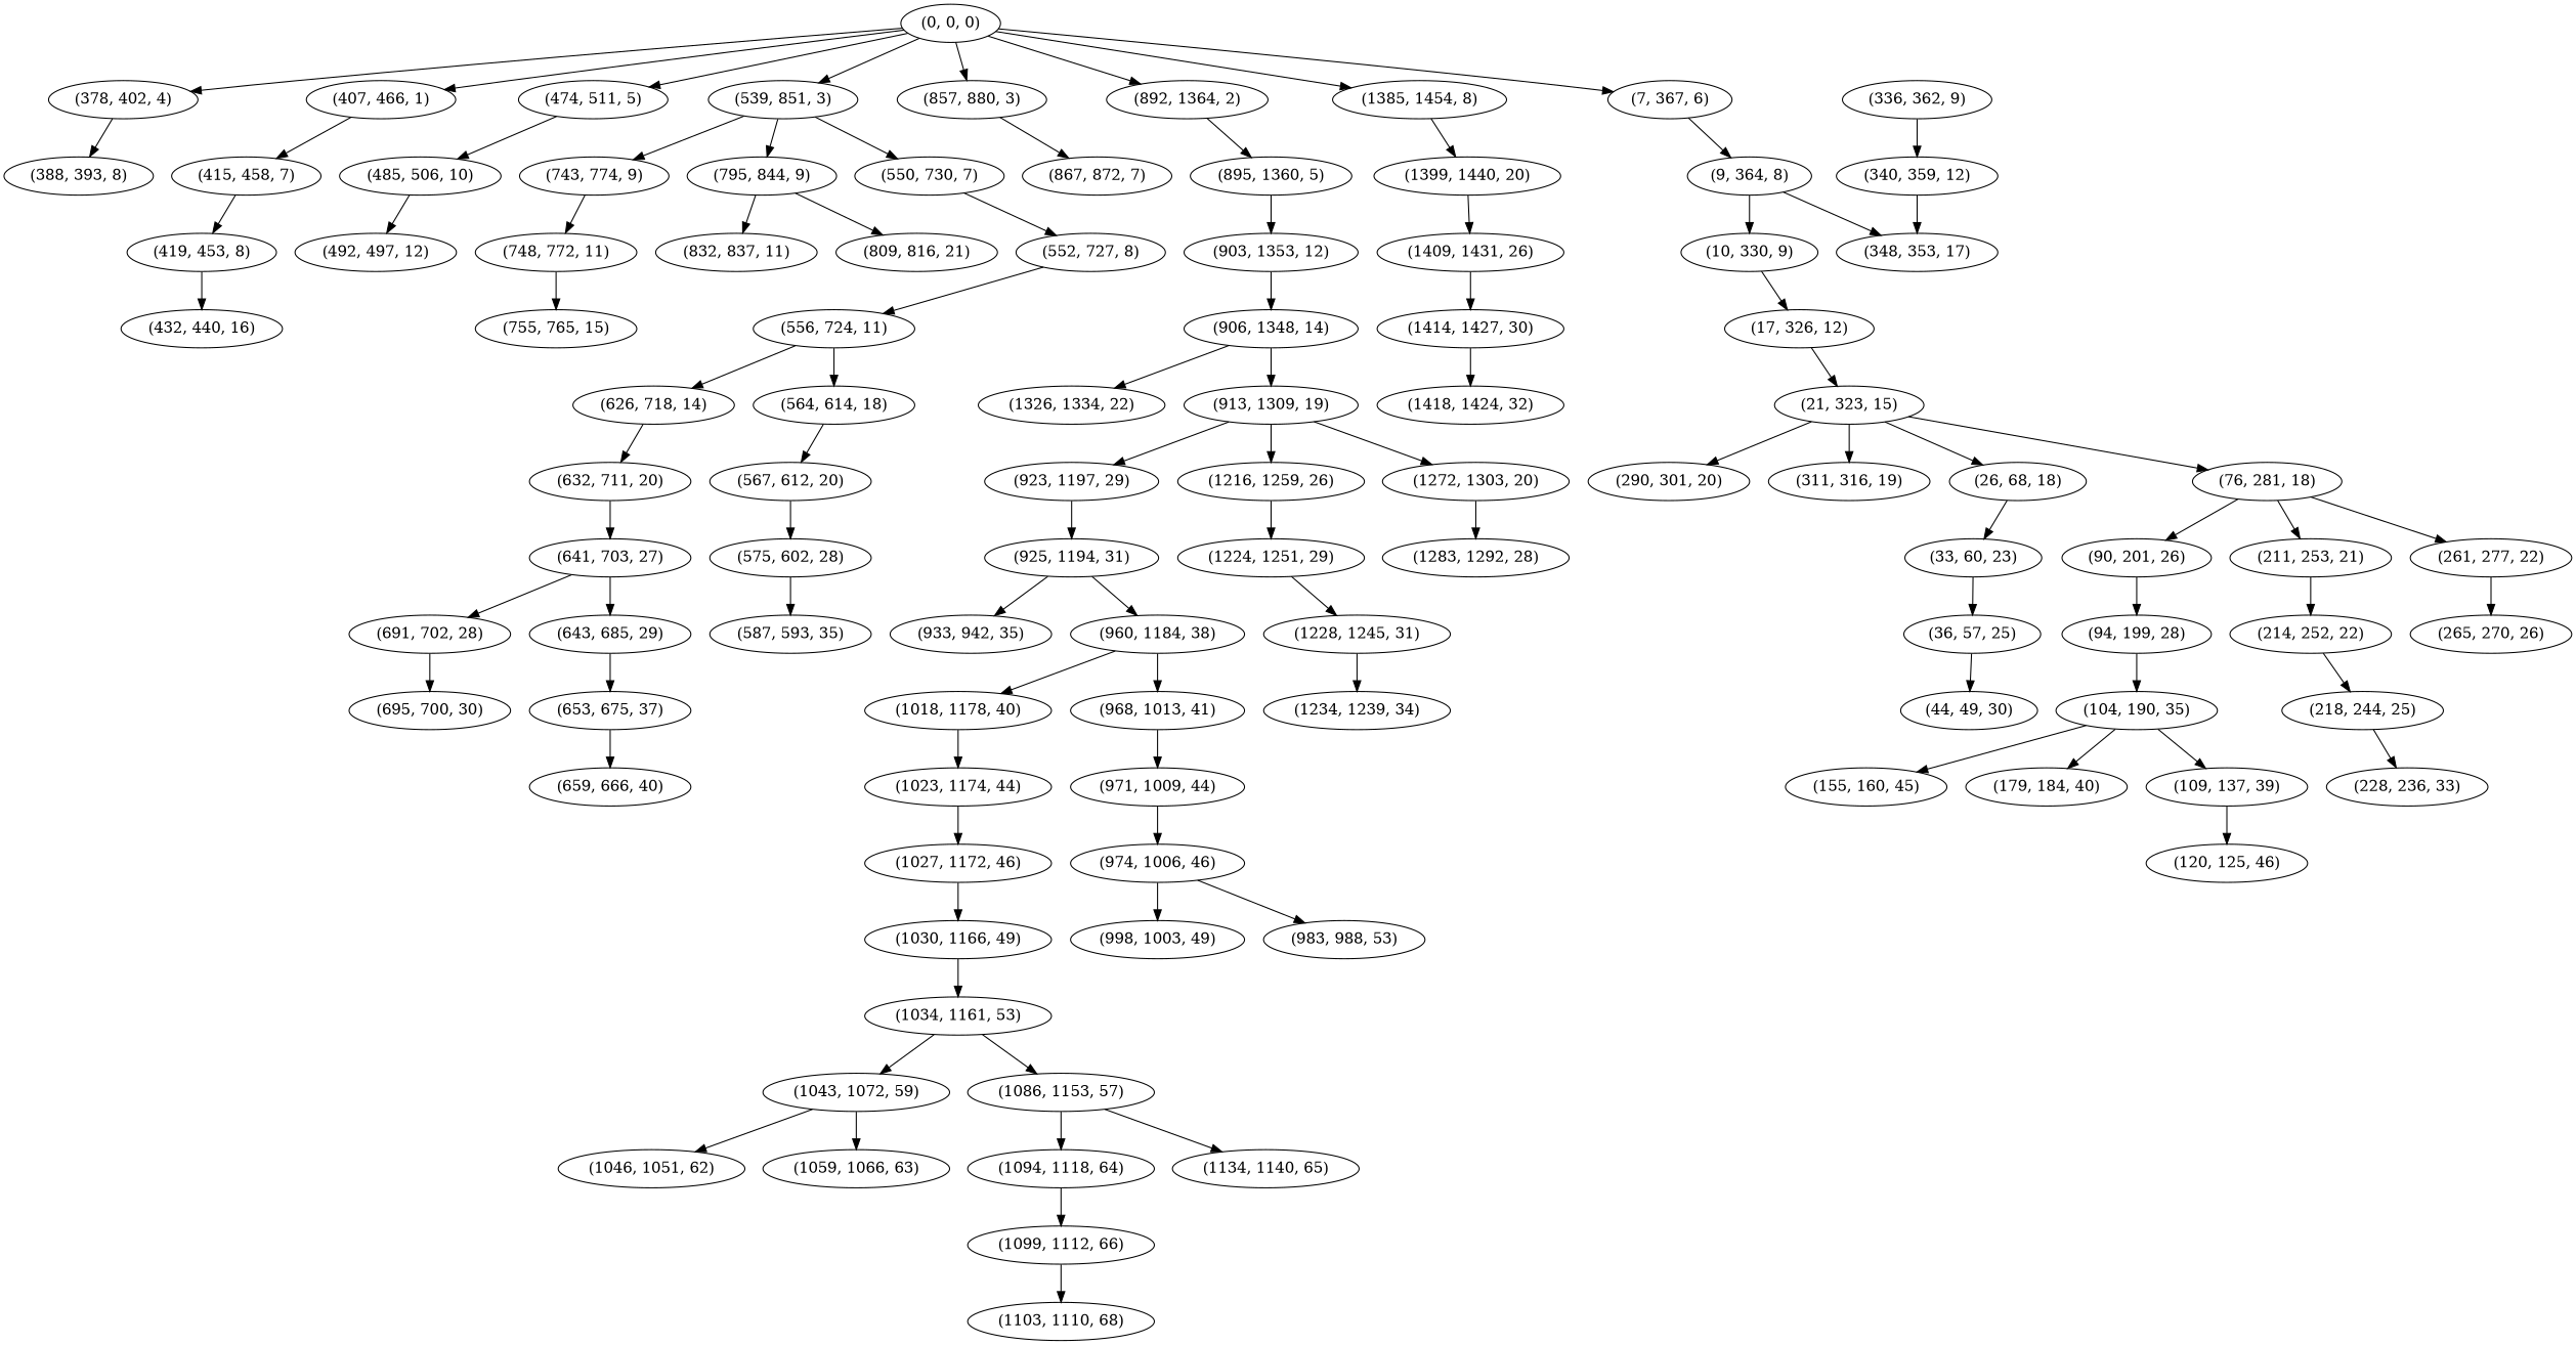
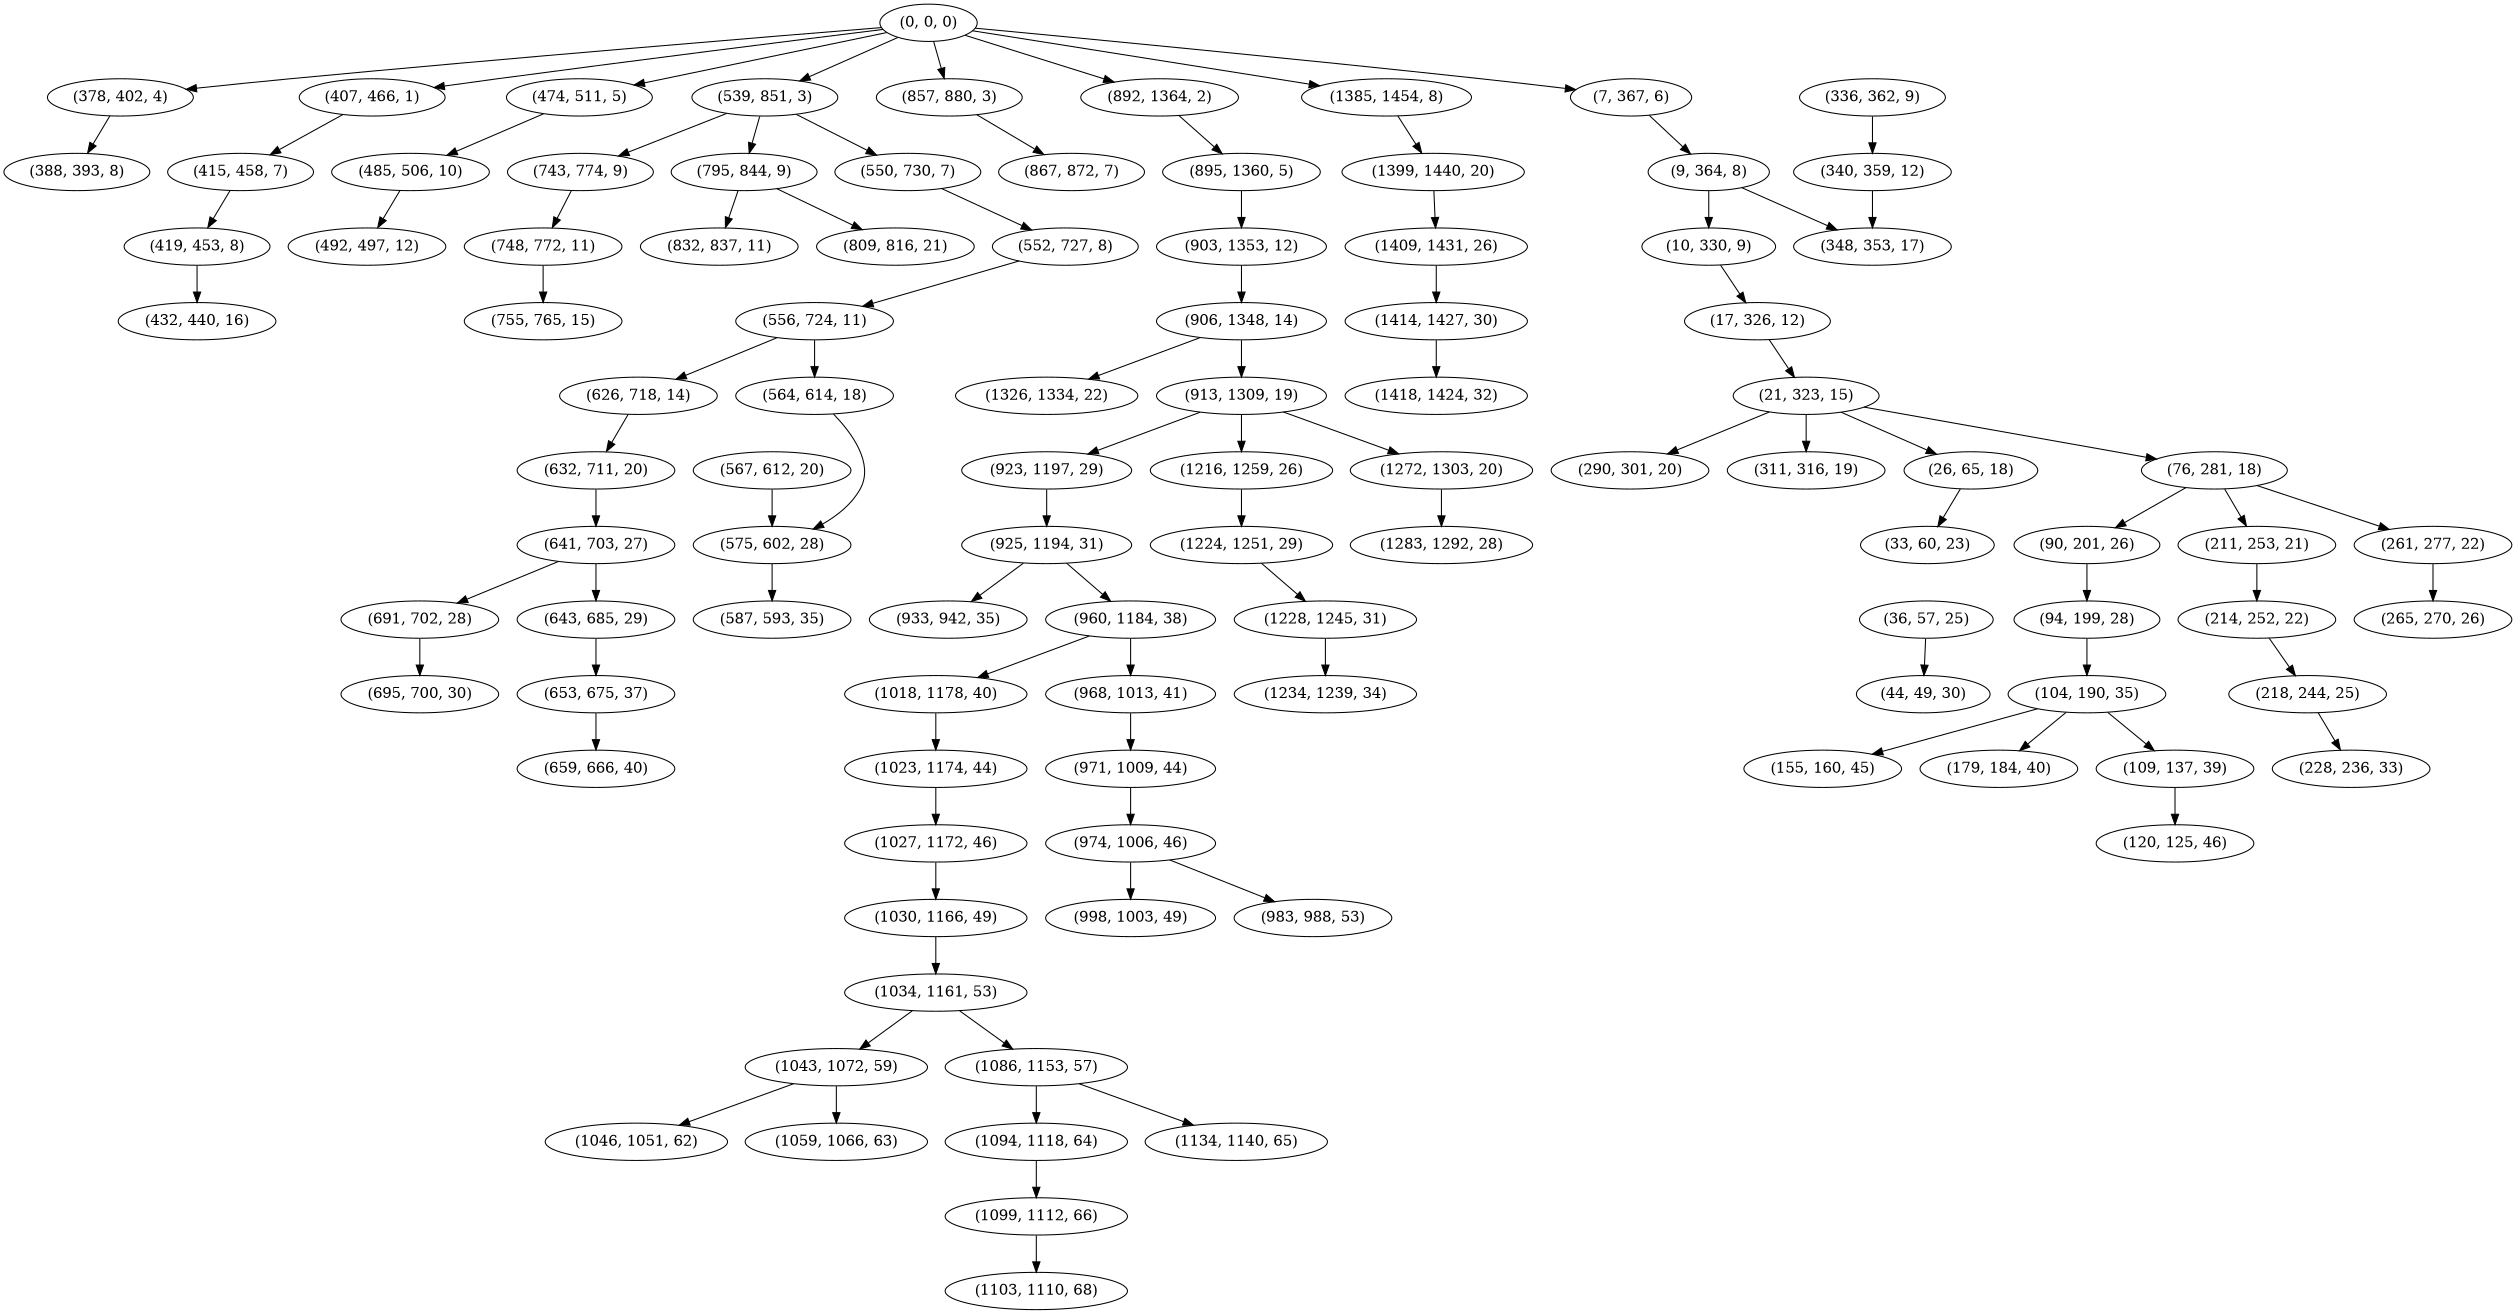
  digraph {
    "(0, 0, 0)"
    "(7, 367, 6)"
    "(378, 402, 4)"
    "(407, 466, 1)"
    "(474, 511, 5)"
    "(539, 851, 3)"
    "(857, 880, 3)"
    "(892, 1364, 2)"
    "(1385, 1454, 8)"
    "(9, 364, 8)"
    "(388, 393, 8)"
    "(415, 458, 7)"
    "(485, 506, 10)"
    "(550, 730, 7)"
    "(743, 774, 9)"
    "(795, 844, 9)"
    "(867, 872, 7)"
    "(895, 1360, 5)"
    "(1399, 1440, 20)"
    "(10, 330, 9)"
    "(348, 353, 17)"
    "(17, 326, 12)"
    "(336, 362, 9)"
    "(340, 359, 12)"
    "(21, 323, 15)"
-   "(26, 65, 18)" [label="(26, 68, 18)"]
+   "(26, 65, 18)"
    "(76, 281, 18)"
    n28 [label="(290, 301, 20)"]
    "(311, 316, 19)"
    "(33, 60, 23)"
    "(90, 201, 26)"
    "(211, 253, 21)"
    "(261, 277, 22)"
    "(36, 57, 25)"
    "(44, 49, 30)"
    "(94, 199, 28)"
    "(214, 252, 22)"
    "(265, 270, 26)"
    "(104, 190, 35)"
    "(109, 137, 39)"
    "(155, 160, 45)"
    "(179, 184, 40)"
    "(120, 125, 46)"
    "(218, 244, 25)"
    "(228, 236, 33)"
    "(419, 453, 8)"
    "(432, 440, 16)"
    "(492, 497, 12)"
    "(552, 727, 8)"
    "(748, 772, 11)"
    "(809, 816, 21)"
    "(832, 837, 11)"
    "(556, 724, 11)"
    "(564, 614, 18)"
    "(626, 718, 14)"
    "(567, 612, 20)"
    "(632, 711, 20)"
    "(575, 602, 28)"
    "(587, 593, 35)"
    "(641, 703, 27)"
    "(643, 685, 29)"
    "(691, 702, 28)"
    "(653, 675, 37)"
    "(695, 700, 30)"
    "(659, 666, 40)"
    "(755, 765, 15)"
    "(903, 1353, 12)"
    "(906, 1348, 14)"
    "(913, 1309, 19)"
    "(1326, 1334, 22)"
    "(923, 1197, 29)"
    "(1216, 1259, 26)"
    "(1272, 1303, 20)"
    "(925, 1194, 31)"
    "(1224, 1251, 29)"
    "(1283, 1292, 28)"
    "(933, 942, 35)"
    "(960, 1184, 38)"
    "(968, 1013, 41)"
    "(1018, 1178, 40)"
    "(971, 1009, 44)"
    "(1023, 1174, 44)"
    "(974, 1006, 46)"
    "(983, 988, 53)"
    "(998, 1003, 49)"
    "(1027, 1172, 46)"
    "(1030, 1166, 49)"
    "(1034, 1161, 53)"
    "(1043, 1072, 59)"
    "(1086, 1153, 57)"
    "(1046, 1051, 62)"
    "(1059, 1066, 63)"
    "(1094, 1118, 64)"
    "(1134, 1140, 65)"
    "(1099, 1112, 66)"
    "(1103, 1110, 68)"
    "(1228, 1245, 31)"
    "(1234, 1239, 34)"
    "(1409, 1431, 26)"
    "(1414, 1427, 30)"
    "(1418, 1424, 32)"
    "(0, 0, 0)" -> "(7, 367, 6)"
    "(0, 0, 0)" -> "(378, 402, 4)"
    "(0, 0, 0)" -> "(407, 466, 1)"
    "(0, 0, 0)" -> "(474, 511, 5)"
    "(0, 0, 0)" -> "(539, 851, 3)"
    "(0, 0, 0)" -> "(857, 880, 3)"
    "(0, 0, 0)" -> "(892, 1364, 2)"
    "(0, 0, 0)" -> "(1385, 1454, 8)"
    "(7, 367, 6)" -> "(9, 364, 8)"
    "(378, 402, 4)" -> "(388, 393, 8)"
    "(407, 466, 1)" -> "(415, 458, 7)"
    "(474, 511, 5)" -> "(485, 506, 10)"
    "(539, 851, 3)" -> "(550, 730, 7)"
    "(539, 851, 3)" -> "(743, 774, 9)"
    "(539, 851, 3)" -> "(795, 844, 9)"
    "(857, 880, 3)" -> "(867, 872, 7)"
    "(892, 1364, 2)" -> "(895, 1360, 5)"
    "(1385, 1454, 8)" -> "(1399, 1440, 20)"
    "(9, 364, 8)" -> "(10, 330, 9)"
    "(9, 364, 8)" -> "(348, 353, 17)"
    "(415, 458, 7)" -> "(419, 453, 8)"
    "(485, 506, 10)" -> "(492, 497, 12)"
    "(550, 730, 7)" -> "(552, 727, 8)"
    "(743, 774, 9)" -> "(748, 772, 11)"
    "(795, 844, 9)" -> "(809, 816, 21)"
    "(795, 844, 9)" -> "(832, 837, 11)"
    "(895, 1360, 5)" -> "(903, 1353, 12)"
    "(1399, 1440, 20)" -> "(1409, 1431, 26)"
    "(10, 330, 9)" -> "(17, 326, 12)"
    "(17, 326, 12)" -> "(21, 323, 15)"
    "(336, 362, 9)" -> "(340, 359, 12)"
    "(340, 359, 12)" -> "(348, 353, 17)"
    "(21, 323, 15)" -> "(26, 65, 18)"
    "(21, 323, 15)" -> "(76, 281, 18)"
    "(21, 323, 15)" -> n28
    "(21, 323, 15)" -> "(311, 316, 19)"
    "(26, 65, 18)" -> "(33, 60, 23)"
    "(76, 281, 18)" -> "(90, 201, 26)"
    "(76, 281, 18)" -> "(211, 253, 21)"
    "(76, 281, 18)" -> "(261, 277, 22)"
-   "(33, 60, 23)" -> "(36, 57, 25)"
    "(90, 201, 26)" -> "(94, 199, 28)"
    "(211, 253, 21)" -> "(214, 252, 22)"
    "(261, 277, 22)" -> "(265, 270, 26)"
    "(36, 57, 25)" -> "(44, 49, 30)"
    "(94, 199, 28)" -> "(104, 190, 35)"
    "(214, 252, 22)" -> "(218, 244, 25)"
    "(104, 190, 35)" -> "(109, 137, 39)"
    "(104, 190, 35)" -> "(155, 160, 45)"
    "(104, 190, 35)" -> "(179, 184, 40)"
    "(109, 137, 39)" -> "(120, 125, 46)"
    "(218, 244, 25)" -> "(228, 236, 33)"
    "(419, 453, 8)" -> "(432, 440, 16)"
    "(552, 727, 8)" -> "(556, 724, 11)"
    "(748, 772, 11)" -> "(755, 765, 15)"
    "(556, 724, 11)" -> "(564, 614, 18)"
    "(556, 724, 11)" -> "(626, 718, 14)"
-   "(564, 614, 18)" -> "(567, 612, 20)"
+   "(564, 614, 18)" -> "(575, 602, 28)"
    "(626, 718, 14)" -> "(632, 711, 20)"
    "(567, 612, 20)" -> "(575, 602, 28)"
    "(632, 711, 20)" -> "(641, 703, 27)"
    "(575, 602, 28)" -> "(587, 593, 35)"
    "(641, 703, 27)" -> "(643, 685, 29)"
    "(641, 703, 27)" -> "(691, 702, 28)"
    "(643, 685, 29)" -> "(653, 675, 37)"
    "(691, 702, 28)" -> "(695, 700, 30)"
    "(653, 675, 37)" -> "(659, 666, 40)"
    "(903, 1353, 12)" -> "(906, 1348, 14)"
    "(906, 1348, 14)" -> "(913, 1309, 19)"
    "(906, 1348, 14)" -> "(1326, 1334, 22)"
    "(913, 1309, 19)" -> "(923, 1197, 29)"
    "(913, 1309, 19)" -> "(1216, 1259, 26)"
    "(913, 1309, 19)" -> "(1272, 1303, 20)"
    "(923, 1197, 29)" -> "(925, 1194, 31)"
    "(1216, 1259, 26)" -> "(1224, 1251, 29)"
    "(1272, 1303, 20)" -> "(1283, 1292, 28)"
    "(925, 1194, 31)" -> "(933, 942, 35)"
    "(925, 1194, 31)" -> "(960, 1184, 38)"
    "(1224, 1251, 29)" -> "(1228, 1245, 31)"
    "(960, 1184, 38)" -> "(968, 1013, 41)"
    "(960, 1184, 38)" -> "(1018, 1178, 40)"
    "(968, 1013, 41)" -> "(971, 1009, 44)"
    "(1018, 1178, 40)" -> "(1023, 1174, 44)"
    "(971, 1009, 44)" -> "(974, 1006, 46)"
    "(1023, 1174, 44)" -> "(1027, 1172, 46)"
    "(974, 1006, 46)" -> "(983, 988, 53)"
    "(974, 1006, 46)" -> "(998, 1003, 49)"
    "(1027, 1172, 46)" -> "(1030, 1166, 49)"
    "(1030, 1166, 49)" -> "(1034, 1161, 53)"
    "(1034, 1161, 53)" -> "(1043, 1072, 59)"
    "(1034, 1161, 53)" -> "(1086, 1153, 57)"
    "(1043, 1072, 59)" -> "(1046, 1051, 62)"
    "(1043, 1072, 59)" -> "(1059, 1066, 63)"
    "(1086, 1153, 57)" -> "(1094, 1118, 64)"
    "(1086, 1153, 57)" -> "(1134, 1140, 65)"
    "(1094, 1118, 64)" -> "(1099, 1112, 66)"
    "(1099, 1112, 66)" -> "(1103, 1110, 68)"
    "(1228, 1245, 31)" -> "(1234, 1239, 34)"
    "(1409, 1431, 26)" -> "(1414, 1427, 30)"
    "(1414, 1427, 30)" -> "(1418, 1424, 32)"
  }
